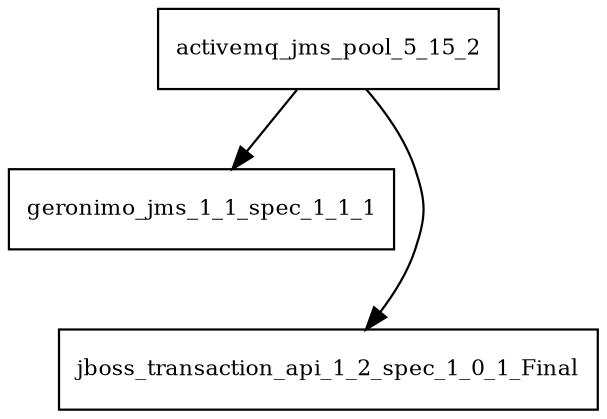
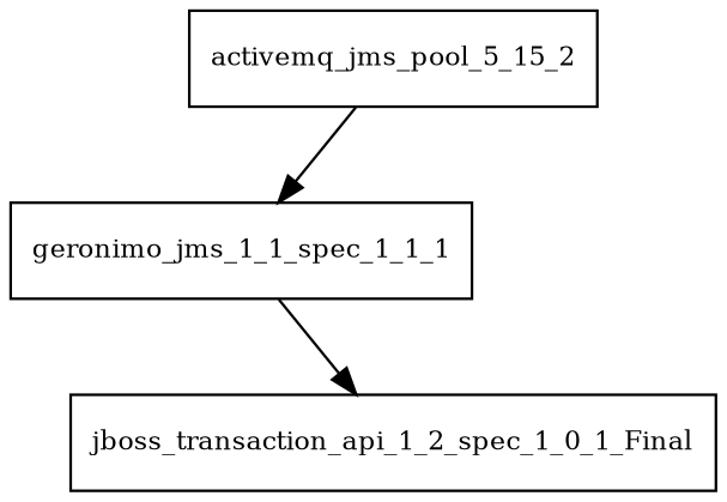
  digraph {
    node [fontsize=10.0 shape=box]
    activemq_jms_pool_5_15_2
    geronimo_jms_1_1_spec_1_1_1
    jboss_transaction_api_1_2_spec_1_0_1_Final
    activemq_jms_pool_5_15_2 -> geronimo_jms_1_1_spec_1_1_1
-   activemq_jms_pool_5_15_2 -> jboss_transaction_api_1_2_spec_1_0_1_Final
+   geronimo_jms_1_1_spec_1_1_1 -> jboss_transaction_api_1_2_spec_1_0_1_Final
  }
